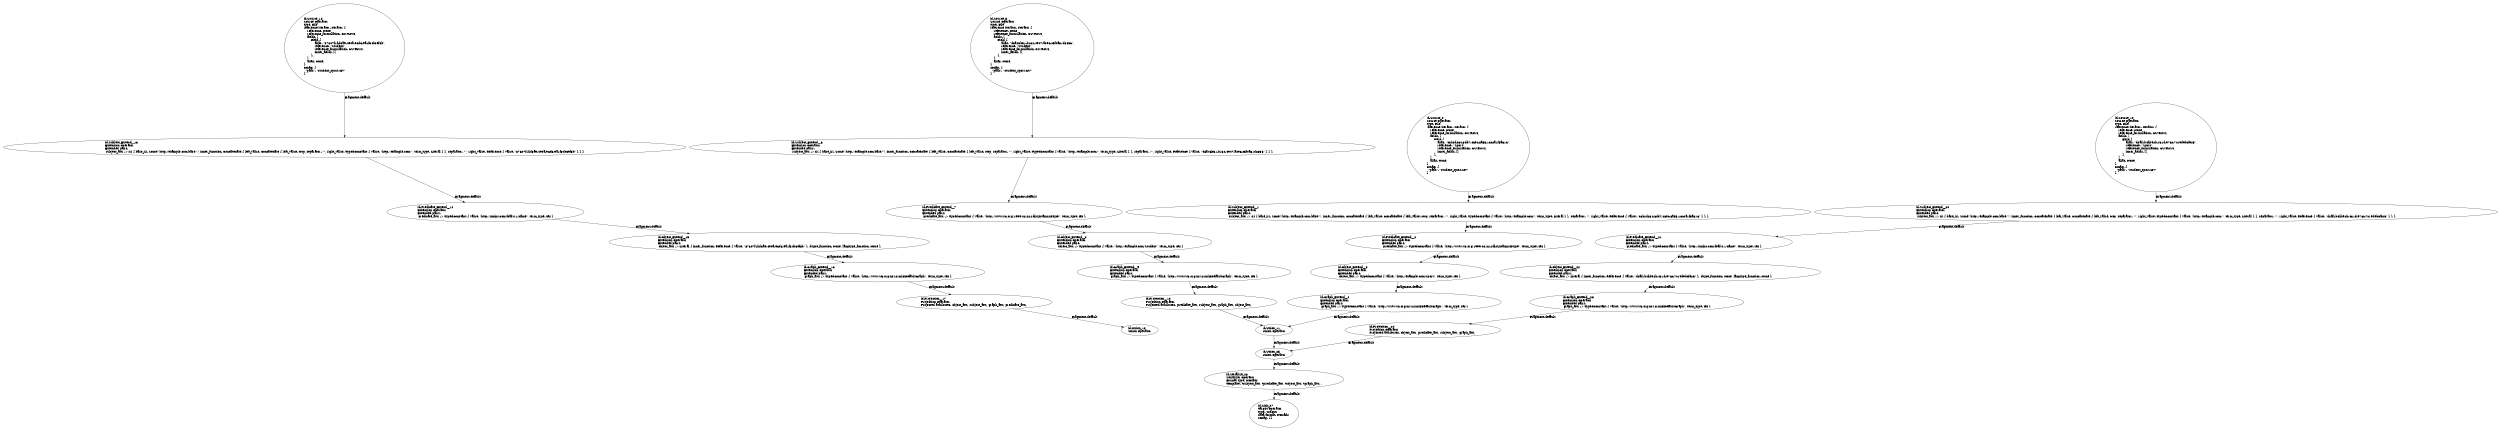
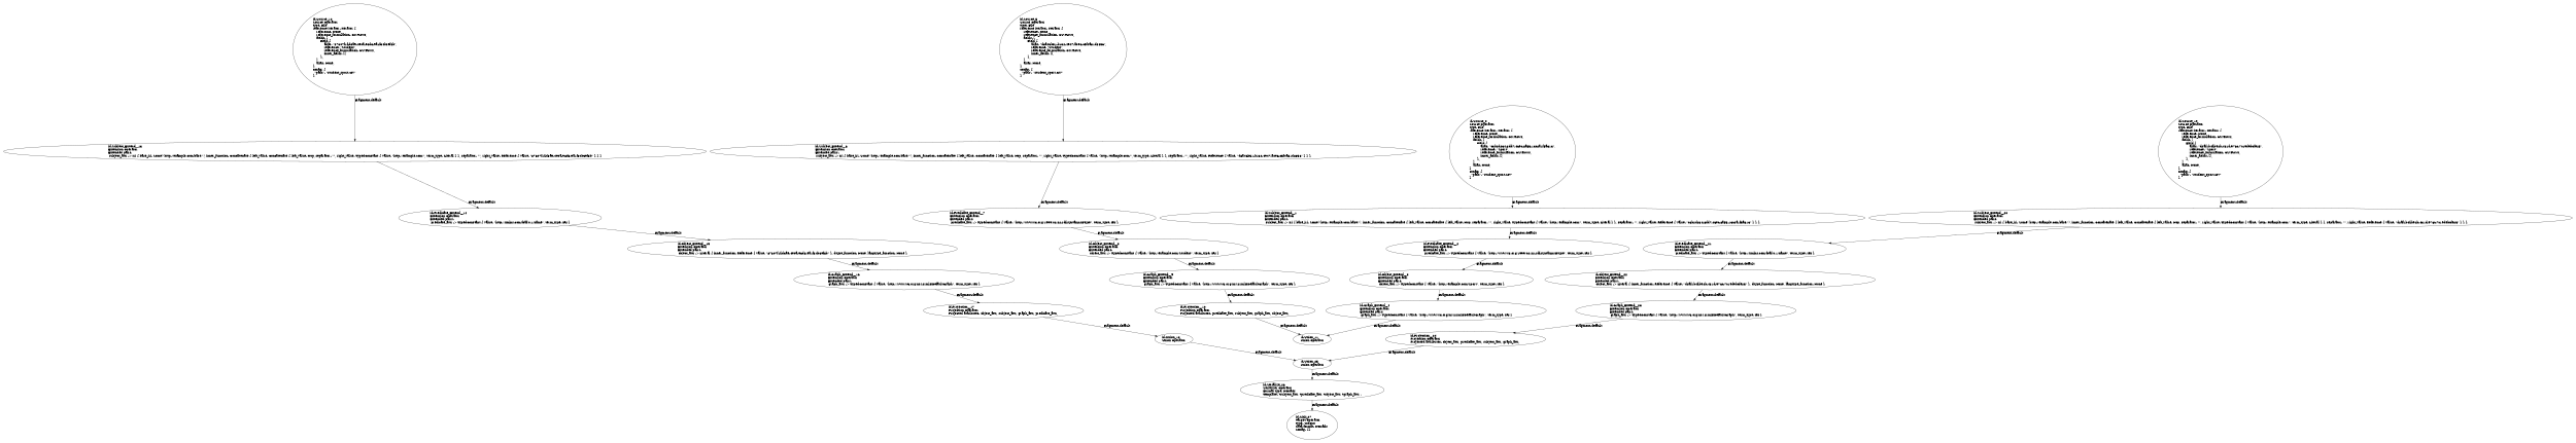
  digraph {
    n1 [label="id:Source_0 \lSource Operator\ltype: File \lreference iterator: Iterator {\l    reference: None,\l    reference_formulation: CSVRows,\l    fields: [\l        Field {\l            alias: \"c3b2d234-8dd7-46ec-8a55-13c2a1f5a313\",\l            reference: \"Sport\",\l            reference_formulation: CSVRows,\l            inner_fields: [],\l        },\l    ],\l    alias: None,\l} \lconfig: {\l  \"path\": \"student_sport.csv\"\l}\l             "]
    n2 [label="id:Subject_Extend__1 \lExtension Operator\lExtended pairs: \l subject_attr -> Iri { base_iri: Some(\"http://example.com/base/\"), inner_function: Concatenate { left_value: Concatenate { left_value: Nop, separator: \"\", right_value: TypedConstant { value: \"http://example.com/\", term_type: Literal } }, separator: \"\", right_value: Reference { value: \"c3b2d234-8dd7-46ec-8a55-13c2a1f5a313\" } } }"]
    n3 [label="id:Predicate_Extend__2 \lExtension Operator\lExtended pairs: \l predicate_attr -> TypedConstant { value: \"http://www.w3.org/1999/02/22-rdf-syntax-ns#type\", term_type: IRI }"]
    n4 [label="id:Object_Extend__3 \lExtension Operator\lExtended pairs: \l object_attr -> TypedConstant { value: \"http://example.com/Sport\", term_type: IRI }"]
    n5 [label="id:Graph_Extend__4 \lExtension Operator\lExtended pairs: \l graph_attr -> TypedConstant { value: \"http://www.w3.org/ns/r2rml#DefaultGraph\", term_type: IRI }"]
    n6 [label="id:Union_11 \lUnion Operator\l"]
    n7 [label="id:Source_5 \lSource Operator\ltype: File \lreference iterator: Iterator {\l    reference: None,\l    reference_formulation: CSVRows,\l    fields: [\l        Field {\l            alias: \"d8a46b51-b132-4947-a0e6-c5f4a81d8856\",\l            reference: \"Student\",\l            reference_formulation: CSVRows,\l            inner_fields: [],\l        },\l    ],\l    alias: None,\l} \lconfig: {\l  \"path\": \"student_sport.csv\"\l}\l             "]
    n8 [label="id:Subject_Extend__6 \lExtension Operator\lExtended pairs: \l subject_attr -> Iri { base_iri: Some(\"http://example.com/base/\"), inner_function: Concatenate { left_value: Concatenate { left_value: Nop, separator: \"\", right_value: TypedConstant { value: \"http://example.com/\", term_type: Literal } }, separator: \"\", right_value: Reference { value: \"d8a46b51-b132-4947-a0e6-c5f4a81d8856\" } } }"]
    n9 [label="id:Predicate_Extend__7 \lExtension Operator\lExtended pairs: \l predicate_attr -> TypedConstant { value: \"http://www.w3.org/1999/02/22-rdf-syntax-ns#type\", term_type: IRI }"]
    n10 [label="id:Object_Extend__8 \lExtension Operator\lExtended pairs: \l object_attr -> TypedConstant { value: \"http://example.com/Student\", term_type: IRI }"]
    n11 [label="id:Graph_Extend__9 \lExtension Operator\lExtended pairs: \l graph_attr -> TypedConstant { value: \"http://www.w3.org/ns/r2rml#DefaultGraph\", term_type: IRI }"]
    n12 [label="id:Projection__10 \lProjection Operator\lProjected attributes: predicate_attr, subject_attr, graph_attr, object_attr, "]
    n13 [label="id:Union_18 \lUnion Operator\l"]
    n14 [label="id:Union_25 \lUnion Operator\l"]
    n15 [label="id:Source_12 \lSource Operator\ltype: File \lreference iterator: Iterator {\l    reference: None,\l    reference_formulation: CSVRows,\l    fields: [\l        Field {\l            alias: \"87607f1f-d3a9-4e0a-96d3-9a1f34b3ef8b\",\l            reference: \"Student\",\l            reference_formulation: CSVRows,\l            inner_fields: [],\l        },\l    ],\l    alias: None,\l} \lconfig: {\l  \"path\": \"student_sport.csv\"\l}\l             "]
    n16 [label="id:Subject_Extend__13 \lExtension Operator\lExtended pairs: \l subject_attr -> Iri { base_iri: Some(\"http://example.com/base/\"), inner_function: Concatenate { left_value: Concatenate { left_value: Nop, separator: \"\", right_value: TypedConstant { value: \"http://example.com/\", term_type: Literal } }, separator: \"\", right_value: Reference { value: \"87607f1f-d3a9-4e0a-96d3-9a1f34b3ef8b\" } } }"]
    n17 [label="id:Predicate_Extend__14 \lExtension Operator\lExtended pairs: \l predicate_attr -> TypedConstant { value: \"http://xmlns.com/foaf/0.1/name\", term_type: IRI }"]
    n18 [label="id:Object_Extend__15 \lExtension Operator\lExtended pairs: \l object_attr -> Literal { inner_function: Reference { value: \"87607f1f-d3a9-4e0a-96d3-9a1f34b3ef8b\" }, dtype_function: None, langtype_function: None }"]
    n19 [label="id:Graph_Extend__16 \lExtension Operator\lExtended pairs: \l graph_attr -> TypedConstant { value: \"http://www.w3.org/ns/r2rml#DefaultGraph\", term_type: IRI }"]
    n20 [label="id:Projection__17 \lProjection Operator\lProjected attributes: object_attr, subject_attr, graph_attr, predicate_attr, "]
    n21 [label="id:Serialize_26 \lSerializer Operator\lFormat type: NQuads\lTemplate: ?subject_attr ?predicate_attr ?object_attr ?graph_attr ."]
    n22 [label="id:Source_19 \lSource Operator\ltype: File \lreference iterator: Iterator {\l    reference: None,\l    reference_formulation: CSVRows,\l    fields: [\l        Field {\l            alias: \"d2af1b4f-b92b-431d-976c-7c19d9bcfe25\",\l            reference: \"Sport\",\l            reference_formulation: CSVRows,\l            inner_fields: [],\l        },\l    ],\l    alias: None,\l} \lconfig: {\l  \"path\": \"student_sport.csv\"\l}\l             "]
    n23 [label="id:Subject_Extend__20 \lExtension Operator\lExtended pairs: \l subject_attr -> Iri { base_iri: Some(\"http://example.com/base/\"), inner_function: Concatenate { left_value: Concatenate { left_value: Nop, separator: \"\", right_value: TypedConstant { value: \"http://example.com/\", term_type: Literal } }, separator: \"\", right_value: Reference { value: \"d2af1b4f-b92b-431d-976c-7c19d9bcfe25\" } } }"]
    n24 [label="id:Predicate_Extend__21 \lExtension Operator\lExtended pairs: \l predicate_attr -> TypedConstant { value: \"http://xmlns.com/foaf/0.1/name\", term_type: IRI }"]
    n25 [label="id:Object_Extend__22 \lExtension Operator\lExtended pairs: \l object_attr -> Literal { inner_function: Reference { value: \"d2af1b4f-b92b-431d-976c-7c19d9bcfe25\" }, dtype_function: None, langtype_function: None }"]
    n26 [label="id:Graph_Extend__23 \lExtension Operator\lExtended pairs: \l graph_attr -> TypedConstant { value: \"http://www.w3.org/ns/r2rml#DefaultGraph\", term_type: IRI }"]
    n27 [label="id:Projection__24 \lProjection Operator\lProjected attributes: object_attr, predicate_attr, subject_attr, graph_attr, "]
    n28 [label="id:Sink_27 \lTarget Operator\ltype: StdOut \ldata format: NQuads \lconfig: {}\l             "]
    n1 -> n2 [label="Fragment:default"]
    n2 -> n3 [label="Fragment:default"]
    n3 -> n4 [label="Fragment:default"]
    n4 -> n5 [label="Fragment:default"]
    n5 -> n6 [label="Fragment:default"]
    n7 -> n8 [label="Fragment:default"]
    n8 -> n9 [label="Fragment:default"]
    n9 -> n10 [label="Fragment:default"]
    n10 -> n11 [label="Fragment:default"]
    n11 -> n12 [label="Fragment:default"]
    n12 -> n6 [label="Fragment:default"]
-   n6 -> n14 [label="Fragment:default"]
+   n13 -> n14 [label="Fragment:default"]
    n14 -> n21 [label="Fragment:default"]
    n15 -> n16 [label="Fragment:default"]
    n16 -> n17 [label="Fragment:default"]
    n17 -> n18 [label="Fragment:default"]
    n18 -> n19 [label="Fragment:default"]
    n19 -> n20 [label="Fragment:default"]
    n20 -> n13 [label="Fragment:default"]
    n21 -> n28 [label="Fragment:default"]
    n22 -> n23 [label="Fragment:default"]
    n23 -> n24 [label="Fragment:default"]
    n24 -> n25 [label="Fragment:default"]
    n25 -> n26 [label="Fragment:default"]
    n26 -> n27 [label="Fragment:default"]
    n27 -> n14 [label="Fragment:default"]
  }
